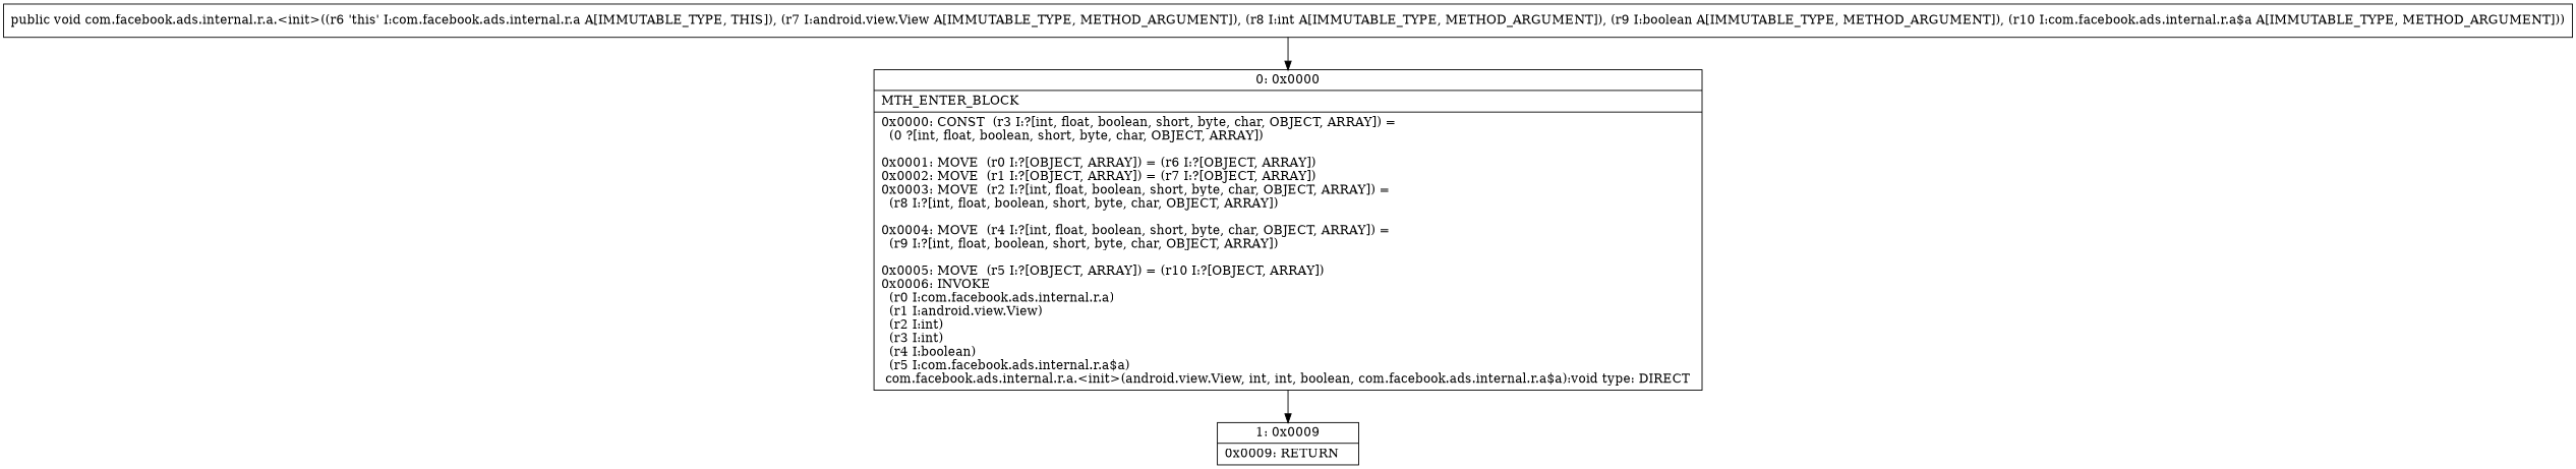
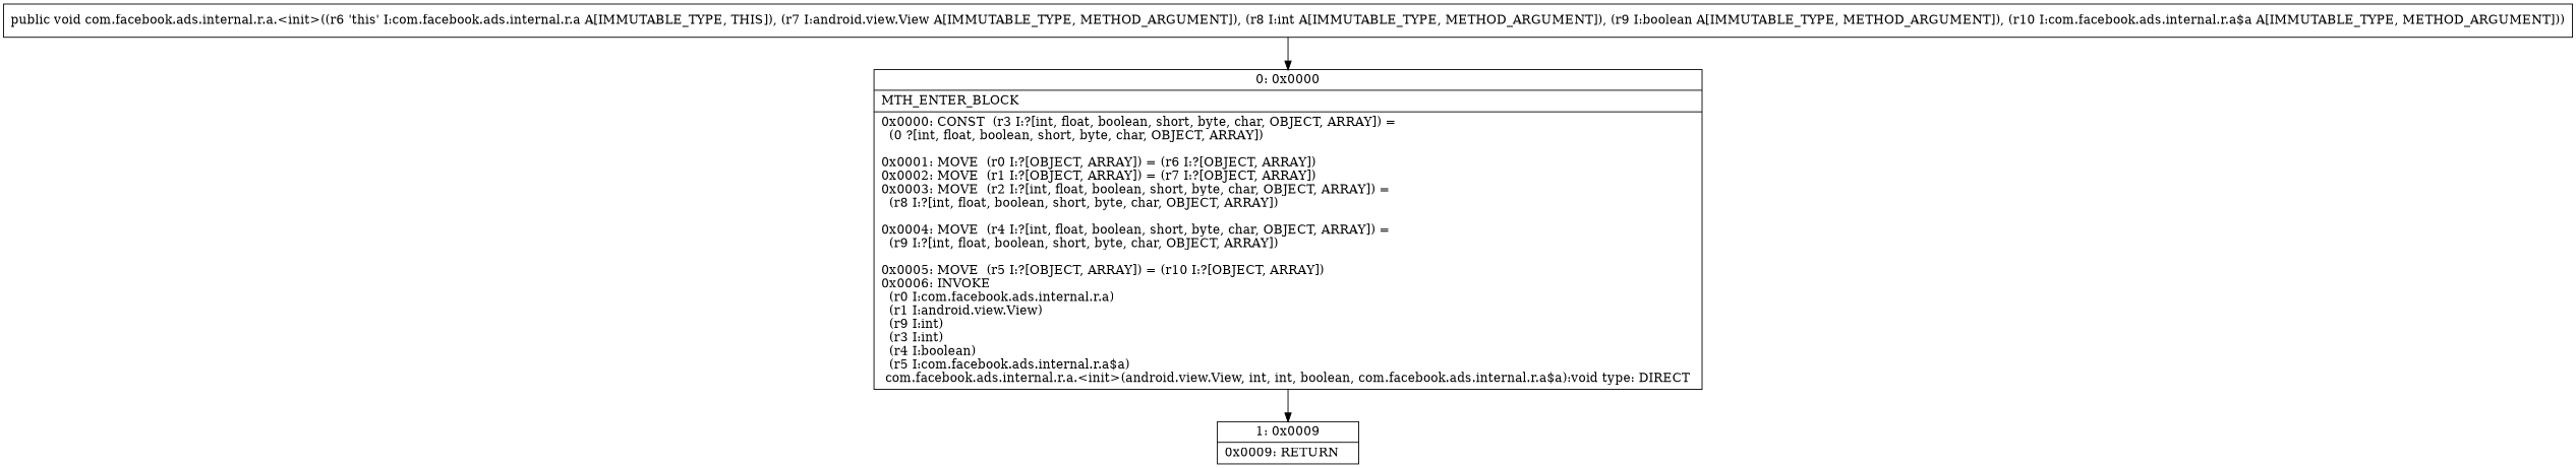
  digraph {
    node [shape=record]
-   n1 [label="{0\:\ 0x0000|MTH_ENTER_BLOCK\l|0x0000: CONST  (r3 I:?[int, float, boolean, short, byte, char, OBJECT, ARRAY]) = \l  (0 ?[int, float, boolean, short, byte, char, OBJECT, ARRAY])\l \l0x0001: MOVE  (r0 I:?[OBJECT, ARRAY]) = (r6 I:?[OBJECT, ARRAY]) \l0x0002: MOVE  (r1 I:?[OBJECT, ARRAY]) = (r7 I:?[OBJECT, ARRAY]) \l0x0003: MOVE  (r2 I:?[int, float, boolean, short, byte, char, OBJECT, ARRAY]) = \l  (r8 I:?[int, float, boolean, short, byte, char, OBJECT, ARRAY])\l \l0x0004: MOVE  (r4 I:?[int, float, boolean, short, byte, char, OBJECT, ARRAY]) = \l  (r9 I:?[int, float, boolean, short, byte, char, OBJECT, ARRAY])\l \l0x0005: MOVE  (r5 I:?[OBJECT, ARRAY]) = (r10 I:?[OBJECT, ARRAY]) \l0x0006: INVOKE  \l  (r0 I:com.facebook.ads.internal.r.a)\l  (r1 I:android.view.View)\l  (r2 I:int)\l  (r3 I:int)\l  (r4 I:boolean)\l  (r5 I:com.facebook.ads.internal.r.a$a)\l com.facebook.ads.internal.r.a.\<init\>(android.view.View, int, int, boolean, com.facebook.ads.internal.r.a$a):void type: DIRECT \l}"]
+   n1 [label="{0\:\ 0x0000|MTH_ENTER_BLOCK\l|0x0000: CONST  (r3 I:?[int, float, boolean, short, byte, char, OBJECT, ARRAY]) = \l  (0 ?[int, float, boolean, short, byte, char, OBJECT, ARRAY])\l \l0x0001: MOVE  (r0 I:?[OBJECT, ARRAY]) = (r6 I:?[OBJECT, ARRAY]) \l0x0002: MOVE  (r1 I:?[OBJECT, ARRAY]) = (r7 I:?[OBJECT, ARRAY]) \l0x0003: MOVE  (r2 I:?[int, float, boolean, short, byte, char, OBJECT, ARRAY]) = \l  (r8 I:?[int, float, boolean, short, byte, char, OBJECT, ARRAY])\l \l0x0004: MOVE  (r4 I:?[int, float, boolean, short, byte, char, OBJECT, ARRAY]) = \l  (r9 I:?[int, float, boolean, short, byte, char, OBJECT, ARRAY])\l \l0x0005: MOVE  (r5 I:?[OBJECT, ARRAY]) = (r10 I:?[OBJECT, ARRAY]) \l0x0006: INVOKE  \l  (r0 I:com.facebook.ads.internal.r.a)\l  (r1 I:android.view.View)\l  (r9 I:int)\l  (r3 I:int)\l  (r4 I:boolean)\l  (r5 I:com.facebook.ads.internal.r.a$a)\l com.facebook.ads.internal.r.a.\<init\>(android.view.View, int, int, boolean, com.facebook.ads.internal.r.a$a):void type: DIRECT \l}"]
    n2 [label="{1\:\ 0x0009|0x0009: RETURN   \l}"]
    n3 [label="{public void com.facebook.ads.internal.r.a.\<init\>((r6 'this' I:com.facebook.ads.internal.r.a A[IMMUTABLE_TYPE, THIS]), (r7 I:android.view.View A[IMMUTABLE_TYPE, METHOD_ARGUMENT]), (r8 I:int A[IMMUTABLE_TYPE, METHOD_ARGUMENT]), (r9 I:boolean A[IMMUTABLE_TYPE, METHOD_ARGUMENT]), (r10 I:com.facebook.ads.internal.r.a$a A[IMMUTABLE_TYPE, METHOD_ARGUMENT])) }"]
    n1 -> n2
    n3 -> n1
  }
